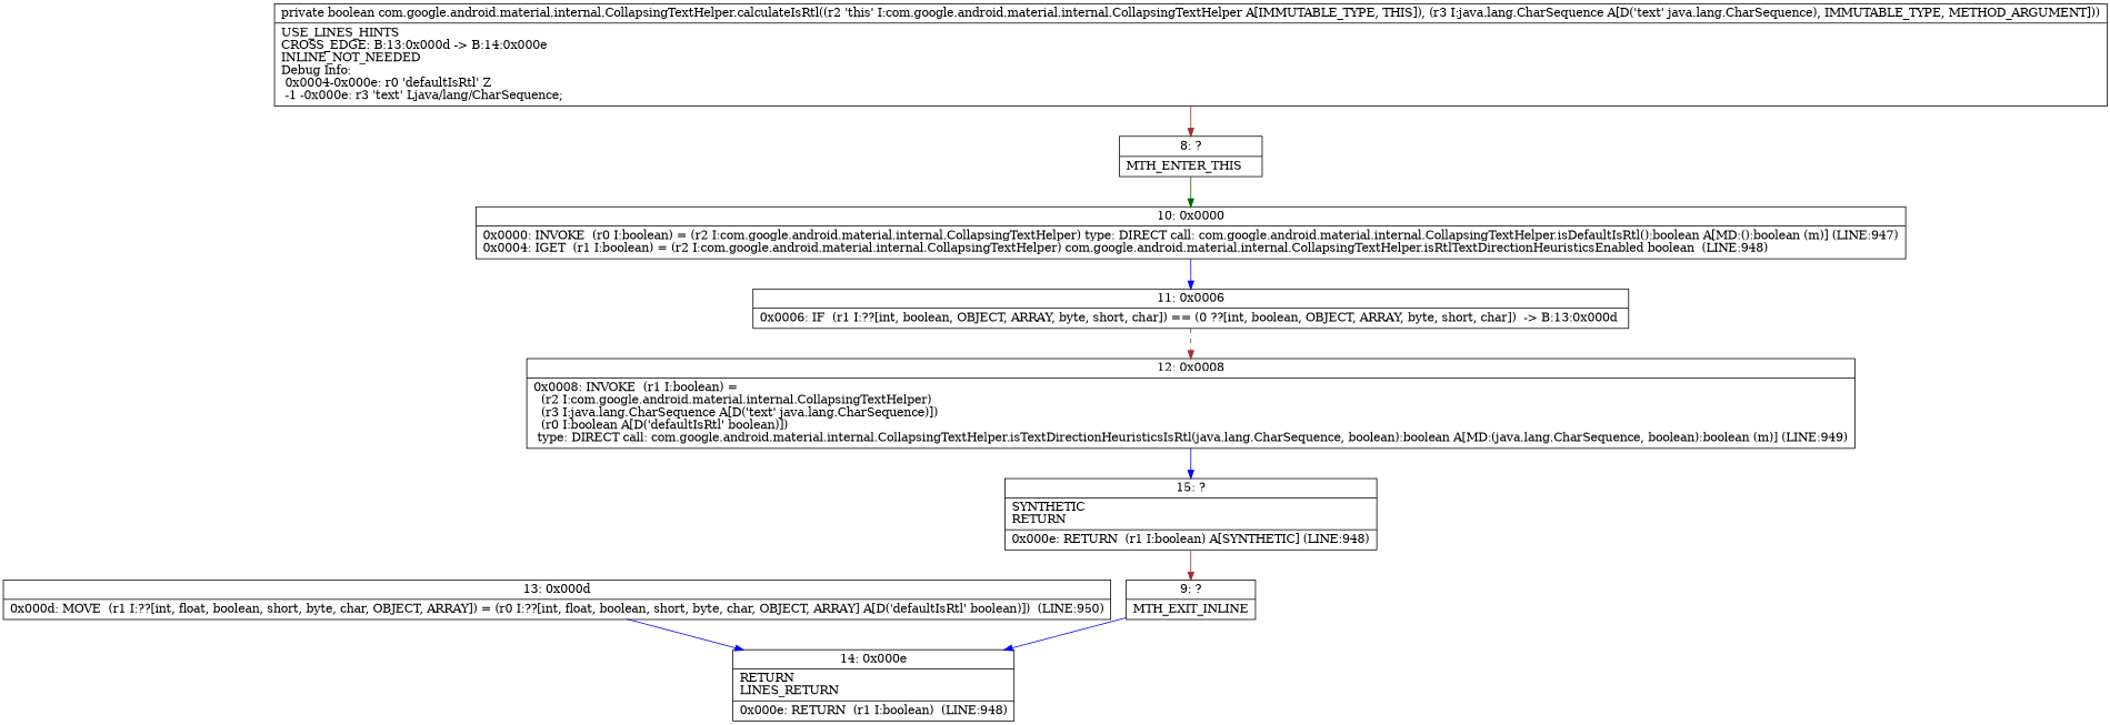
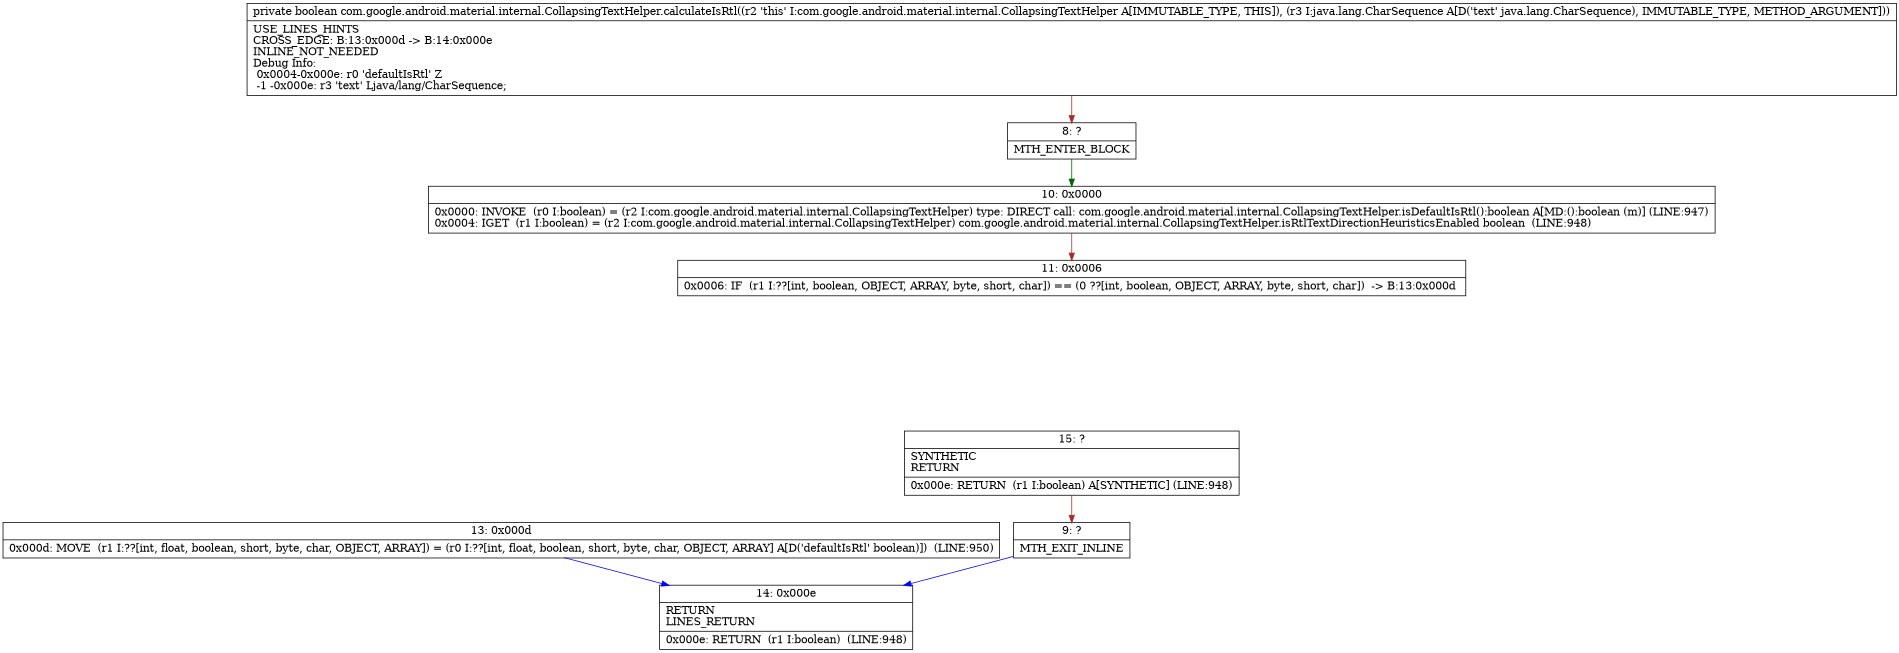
  digraph {
    node [shape=record]
    edge [color=brown]
-   n1 [label="{8\:\ ?|MTH_ENTER_THIS\l}"]
+   n1 [label="{8\:\ ?|MTH_ENTER_BLOCK\l}"]
    n2 [label="{10\:\ 0x0000|0x0000: INVOKE  (r0 I:boolean) = (r2 I:com.google.android.material.internal.CollapsingTextHelper) type: DIRECT call: com.google.android.material.internal.CollapsingTextHelper.isDefaultIsRtl():boolean A[MD:():boolean (m)] (LINE:947)\l0x0004: IGET  (r1 I:boolean) = (r2 I:com.google.android.material.internal.CollapsingTextHelper) com.google.android.material.internal.CollapsingTextHelper.isRtlTextDirectionHeuristicsEnabled boolean  (LINE:948)\l}"]
    n3 [label="{11\:\ 0x0006|0x0006: IF  (r1 I:??[int, boolean, OBJECT, ARRAY, byte, short, char]) == (0 ??[int, boolean, OBJECT, ARRAY, byte, short, char])  \-\> B:13:0x000d \l}"]
-   n4 [label="{12\:\ 0x0008|0x0008: INVOKE  (r1 I:boolean) = \l  (r2 I:com.google.android.material.internal.CollapsingTextHelper)\l  (r3 I:java.lang.CharSequence A[D('text' java.lang.CharSequence)])\l  (r0 I:boolean A[D('defaultIsRtl' boolean)])\l type: DIRECT call: com.google.android.material.internal.CollapsingTextHelper.isTextDirectionHeuristicsIsRtl(java.lang.CharSequence, boolean):boolean A[MD:(java.lang.CharSequence, boolean):boolean (m)] (LINE:949)\l}"]
    n5 [label="{15\:\ ?|SYNTHETIC\lRETURN\l|0x000e: RETURN  (r1 I:boolean) A[SYNTHETIC] (LINE:948)\l}"]
    n6 [label="{13\:\ 0x000d|0x000d: MOVE  (r1 I:??[int, float, boolean, short, byte, char, OBJECT, ARRAY]) = (r0 I:??[int, float, boolean, short, byte, char, OBJECT, ARRAY] A[D('defaultIsRtl' boolean)])  (LINE:950)\l}"]
    n7 [label="{14\:\ 0x000e|RETURN\lLINES_RETURN\l|0x000e: RETURN  (r1 I:boolean)  (LINE:948)\l}"]
    n8 [label="{9\:\ ?|MTH_EXIT_INLINE\l}"]
    n9 [label="{private boolean com.google.android.material.internal.CollapsingTextHelper.calculateIsRtl((r2 'this' I:com.google.android.material.internal.CollapsingTextHelper A[IMMUTABLE_TYPE, THIS]), (r3 I:java.lang.CharSequence A[D('text' java.lang.CharSequence), IMMUTABLE_TYPE, METHOD_ARGUMENT]))  | USE_LINES_HINTS\lCROSS_EDGE: B:13:0x000d \-\> B:14:0x000e\lINLINE_NOT_NEEDED\lDebug Info:\l  0x0004\-0x000e: r0 'defaultIsRtl' Z\l  \-1 \-0x000e: r3 'text' Ljava\/lang\/CharSequence;\l}"]
    n1 -> n2 [color=darkgreen]
-   n2 -> n3 [color=blue]
-   n3 -> n4 [style=dashed]
-   n4 -> n5 [color=blue]
+   n2 -> n3
    n5 -> n8
    n6 -> n7 [color=blue]
    n8 -> n7 [color=blue]
    n9 -> n1
  }
